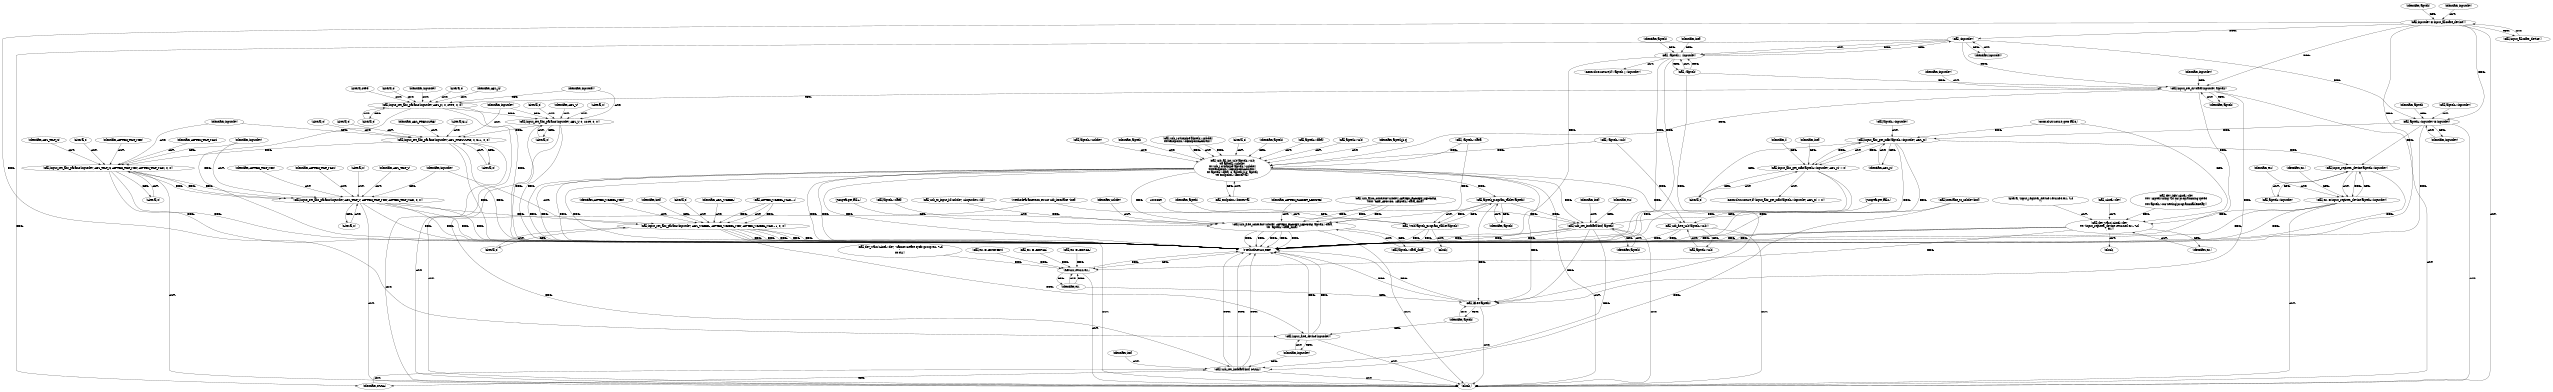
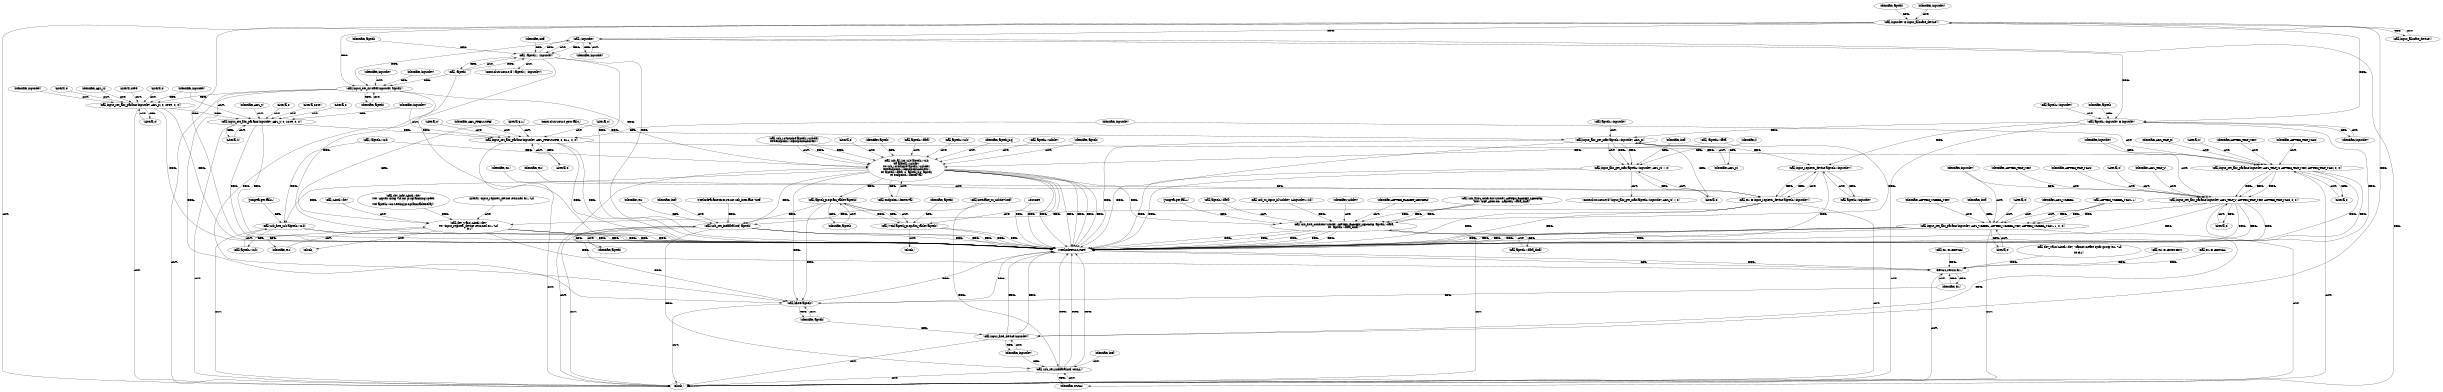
  digraph {
    n1 [label="(Call,inputdev = input_allocate_device())"]
    n2 [label="(Call,!inputdev)"]
    n3 [label="(Call,aiptek->inputdev = inputdev)"]
    n4 [label="(Call,input_set_drvdata(inputdev, aiptek))"]
    n5 [label="(Call,input_free_device(inputdev))"]
    n6 [label="(MethodReturn,RET)"]
    n7 [label="(Block,)"]
    n8 [label="(Call,input_allocate_device())"]
    n9 [label="(Call,!aiptek || !inputdev)"]
    n10 [label="(Identifier,inputdev)"]
    n11 [label="(Identifier,NULL)"]
    n12 [label="(Call,input_abs_get_max(aiptek->inputdev, ABS_X))"]
    n13 [label="(Call,input_register_device(aiptek->inputdev))"]
    n14 [label="(Identifier,inputdev)"]
    n15 [label="(Call,input_set_abs_params(inputdev, ABS_X, 0, 2999, 0, 0))"]
    n16 [label="(Call,usb_fill_int_urb(aiptek->urb,\n\t\t\t aiptek->usbdev,\n\t\t\t usb_rcvintpipe(aiptek->usbdev,\n\t\t\t\t\tendpoint->bEndpointAddress),\n\t\t\t aiptek->data, 8, aiptek_irq, aiptek,\n\t\t\t endpoint->bInterval))"]
    n17 [label="(Call,kfree(aiptek))"]
    n18 [label="(Identifier,aiptek)"]
    n19 [label="(Identifier,inputdev)"]
    n20 [label="(Return,return err;)"]
    n21 [label="(ControlStructure,if (!aiptek || !inputdev))"]
    n22 [label="(Call,!aiptek)"]
    n23 [label="(Call,input_abs_get_max(aiptek->inputdev, ABS_X) > 0)"]
    n24 [label="(Identifier,ABS_X)"]
    n25 [label="(Call,err = input_register_device(aiptek->inputdev))"]
    n26 [label="(Call,aiptek->inputdev)"]
    n27 [label="(Literal,0)"]
    n28 [label="(ControlStructure,if (input_abs_get_max(aiptek->inputdev, ABS_X) > 0))"]
    n29 [label="(Call,dev_warn(&intf->dev,\n\t\t\t \"input_register_device returned err: %d\n\", err))"]
    n30 [label="(Identifier,err)"]
    n31 [label="(Block,)"]
    n32 [label="(Identifier,err)"]
    n33 [label="(Call,input_set_abs_params(inputdev, ABS_Y, 0, 2249, 0, 0))"]
    n34 [label="(Literal,0)"]
    n35 [label="(Call,aiptek_program_tablet(aiptek))"]
    n36 [label="(Call,usb_set_intfdata(intf, aiptek))"]
    n37 [label="(Call,usb_free_urb(aiptek->urb))"]
    n38 [label="(Call,usb_free_coherent(usbdev, AIPTEK_PACKET_LENGTH, aiptek->data,\n\t\t\t  aiptek->data_dma))"]
    n39 [label="(Call,endpoint->bInterval)"]
    n40 [label="(Identifier,aiptek)"]
    n41 [label="(Call,input_set_abs_params(inputdev, ABS_PRESSURE, 0, 511, 0, 0))"]
    n42 [label="(Literal,0)"]
    n43 [label="(Call,input_set_abs_params(inputdev, ABS_TILT_X, AIPTEK_TILT_MIN, AIPTEK_TILT_MAX, 0, 0))"]
    n44 [label="(Literal,0)"]
    n45 [label="(Call,input_set_abs_params(inputdev, ABS_TILT_Y, AIPTEK_TILT_MIN, AIPTEK_TILT_MAX, 0, 0))"]
    n46 [label="(Literal,0)"]
    n47 [label="(Call,input_set_abs_params(inputdev, ABS_WHEEL, AIPTEK_WHEEL_MIN, AIPTEK_WHEEL_MAX - 1, 0, 0))"]
    n48 [label="(Literal,0)"]
    n49 [label="(Literal,0)"]
    n50 [label="(Call,usb_set_intfdata(intf, NULL))"]
    n51 [label="(Call,(void)aiptek_program_tablet(aiptek))"]
    n52 [label="(Identifier,aiptek)"]
    n53 [label="(Identifier,aiptek)"]
    n54 [label="(Call,aiptek->urb)"]
    n55 [label="(Call,aiptek->data_dma)"]
    n56 [label="(Block,)"]
    n57 [label="(Identifier,aiptek)"]
    n58 [label="(Call,aiptek->data)"]
    n59 [label="(Identifier,err)"]
    n60 [label="(Call,!aiptek->data)"]
    n61 [label="(JumpTarget,fail2:)"]
    n62 [label="(Identifier,aiptek)"]
    n63 [label="(Literal,0)"]
    n64 [label="(Literal,0)"]
    n65 [label="(Identifier,AIPTEK_WHEEL_MIN)"]
    n66 [label="(Identifier,inputdev)"]
    n67 [label="(Identifier,aiptek)"]
+   n68 [label="(Literal,2249)"]
    n69 [label="(Call,aiptek->inputdev)"]
    n70 [label="(Identifier,AIPTEK_PACKET_LENGTH)"]
    n71 [label="(Identifier,ABS_X)"]
    n72 [label="(Identifier,inputdev)"]
    n73 [label="(Literal,0)"]
    n74 [label="(Identifier,ABS_TILT_Y)"]
    n75 [label="(Identifier,intf)"]
    n76 [label="(Identifier,intf)"]
    n77 [label="(Literal,2999)"]
    n78 [label="(Call,dev_warn(&intf->dev, \"cannot create sysfs group err: %d\n\",\n\t\t\t err))"]
    n79 [label="(Identifier,AIPTEK_TILT_MIN)"]
    n80 [label="(Call,err = -ENOMEM)"]
    n81 [label="(MethodParameterIn,struct usb_interface *intf)"]
    n82 [label="(Literal,\"input_register_device returned err: %d\n\")"]
    n83 [label="(Call,err = -EINVAL)"]
    n84 [label="(Identifier,intf)"]
    n85 [label="(Call,&intf->dev)"]
    n86 [label="(Identifier,aiptek)"]
    n87 [label="(Call,aiptek->urb)"]
    n88 [label="(Literal,0)"]
    n89 [label="(Identifier,inputdev)"]
    n90 [label="(Identifier,err)"]
    n91 [label="(Identifier,AIPTEK_TILT_MIN)"]
    n92 [label="(Identifier,ABS_WHEEL)"]
    n93 [label="(Call,dev_info(&intf->dev,\n\t\t\t\t \"Aiptek using %d ms programming speed\n\",\n\t\t\t\t aiptek->curSetting.programmableDelay))"]
    n94 [label="(ControlStructure,goto fail4;)"]
    n95 [label="(Literal,0)"]
    n96 [label="(Identifier,inputdev)"]
    n97 [label="(Call,err = -EINVAL)"]
    n98 [label="(Call,!aiptek->urb)"]
    n99 [label="(Call,aiptek->inputdev)"]
    n100 [label="(Call,interface_to_usbdev(intf))"]
    n101 [label="(Call,AIPTEK_WHEEL_MAX - 1)"]
    n102 [label="(Identifier,aiptek_irq)"]
    n103 [label="(Identifier,inputdev)"]
    n104 [label="(Identifier,inputdev)"]
    n105 [label="(Identifier,intf)"]
    n106 [label="(Call,aiptek->usbdev)"]
    n107 [label="(Identifier,AIPTEK_TILT_MAX)"]
    n108 [label="(Identifier,ABS_TILT_X)"]
    n109 [label="(Literal,511)"]
    n110 [label="(Identifier,aiptek)"]
    n111 [label="(Literal,0)"]
    n112 [label="(Call,usb_alloc_coherent(usbdev, AIPTEK_PACKET_LENGTH,\n\t\t\t\t\t  GFP_ATOMIC, &aiptek->data_dma))"]
    n113 [label="(JumpTarget,fail1:)"]
    n114 [label="(Literal,0)"]
    n115 [label="(Identifier,intf)"]
    n116 [label="(Literal,0)"]
    n117 [label="(Identifier,ABS_Y)"]
    n118 [label="(Identifier,i)"]
    n119 [label="(Identifier,inputdev)"]
    n120 [label="(Call,usb_rcvintpipe(aiptek->usbdev,\n\t\t\t\t\tendpoint->bEndpointAddress))"]
    n121 [label="(Identifier,inputdev)"]
    n122 [label="(Call,aiptek->data)"]
    n123 [label="(Identifier,AIPTEK_TILT_MAX)"]
    n124 [label="(Identifier,err)"]
    n125 [label="(Identifier,ABS_PRESSURE)"]
    n126 [label="(Identifier,inputdev)"]
    n127 [label="(Literal,8)"]
    n128 [label="(Call,usb_to_input_id(usbdev, &inputdev->id))"]
    n129 [label="(Identifier,usbdev)"]
    n130 [label="(Identifier,aiptek)"]
    n131 [label="(Literal,0)"]
    1000659
    n1 -> n2 [label="DDG: "]
    n1 -> n3 [label="DDG: "]
    n1 -> n4 [label="DDG: "]
    n1 -> n5 [label="DDG: "]
    n1 -> n6 [label="DDG: "]
    n1 -> n7 [label="AST: "]
    n1 -> n8 [label="CFG: "]
    n2 -> n3 [label="DDG: "]
    n2 -> n4 [label="DDG: "]
    n2 -> n9 [label="AST: "]
    n2 -> n9 [label="DDG: "]
    n2 -> n10 [label="CFG: "]
    n2 -> n11 [label="DDG: "]
    n3 -> n6 [label="DDG: "]
    n3 -> n7 [label="AST: "]
    n3 -> n12 [label="DDG: "]
    n3 -> n13 [label="DDG: "]
    n3 -> n14 [label="CFG: "]
    n4 -> n6 [label="DDG: "]
    n4 -> n7 [label="AST: "]
    n4 -> n15 [label="CFG: "]
    n4 -> n16 [label="DDG: "]
    n4 -> n17 [label="DDG: "]
    n4 -> n18 [label="CFG: "]
    n5 -> n6 [label="DDG: "]
    n5 -> n6 [label="DDG: "]
    n5 -> n7 [label="AST: "]
    n5 -> n19 [label="CFG: "]
    n6 -> n20 [label="CFG: "]
    n8 -> n1 [label="AST: "]
    n9 -> n2 [label="CFG: "]
    n9 -> n6 [label="DDG: "]
    n9 -> n6 [label="DDG: "]
    n9 -> n6 [label="DDG: "]
    n9 -> n21 [label="AST: "]
    n9 -> n22 [label="CFG: "]
    n10 -> n2 [label="AST: "]
    n11 -> n50 [label="AST: "]
    n12 -> n6 [label="DDG: "]
    n12 -> n6 [label="DDG: "]
    n12 -> n13 [label="DDG: "]
    n12 -> n23 [label="AST: "]
    n12 -> n23 [label="DDG: "]
    n12 -> n23 [label="DDG: "]
    n12 -> n24 [label="CFG: "]
    n13 -> n6 [label="DDG: "]
    n13 -> n25 [label="AST: "]
    n13 -> n25 [label="DDG: "]
    n13 -> n26 [label="CFG: "]
    n14 -> n3 [label="AST: "]
    n15 -> n6 [label="DDG: "]
    n15 -> n6 [label="DDG: "]
    n15 -> n7 [label="AST: "]
    n15 -> n33 [label="DDG: "]
    n15 -> n34 [label="CFG: "]
    n16 -> n6 [label="DDG: "]
    n16 -> n6 [label="DDG: "]
    n16 -> n6 [label="DDG: "]
    n16 -> n6 [label="DDG: "]
    n16 -> n6 [label="DDG: "]
    n16 -> n6 [label="DDG: "]
    n16 -> n6 [label="DDG: "]
    n16 -> n7 [label="AST: "]
    n16 -> n17 [label="DDG: "]
    n16 -> n35 [label="DDG: "]
    n16 -> n36 [label="DDG: "]
    n16 -> n37 [label="DDG: "]
    n16 -> n38 [label="DDG: "]
    n16 -> n39 [label="CFG: "]
    n17 -> n6 [label="DDG: "]
    n17 -> n6 [label="DDG: "]
    n17 -> n7 [label="AST: "]
    n17 -> n40 [label="CFG: "]
    n18 -> n4 [label="AST: "]
    n19 -> n5 [label="AST: "]
    n19 -> n50 [label="CFG: "]
    n20 -> n6 [label="DDG: "]
    n20 -> n7 [label="AST: "]
    n20 -> n32 [label="CFG: "]
    n22 -> n4 [label="DDG: "]
    n22 -> n9 [label="AST: "]
    n22 -> n9 [label="DDG: "]
    n22 -> n17 [label="DDG: "]
    n23 -> n6 [label="DDG: "]
    n23 -> n6 [label="DDG: "]
    n23 -> n27 [label="CFG: "]
    n23 -> n28 [label="AST: "]
    n24 -> n12 [label="AST: "]
    n25 -> n6 [label="DDG: "]
    n25 -> n6 [label="DDG: "]
    n25 -> n7 [label="AST: "]
    n25 -> n13 [label="CFG: "]
    n25 -> n29 [label="DDG: "]
    n26 -> n13 [label="AST: "]
    n27 -> n12 [label="CFG: "]
    n27 -> n23 [label="AST: "]
    n29 -> n6 [label="DDG: "]
    n29 -> n6 [label="DDG: "]
    n29 -> n6 [label="DDG: "]
    n29 -> n20 [label="DDG: "]
    n29 -> n30 [label="CFG: "]
    n29 -> n31 [label="AST: "]
    n30 -> n29 [label="AST: "]
    n32 -> n17 [label="CFG: "]
    n32 -> n20 [label="AST: "]
    n32 -> n20 [label="DDG: "]
    n33 -> n6 [label="DDG: "]
    n33 -> n6 [label="DDG: "]
    n33 -> n7 [label="AST: "]
    n33 -> n41 [label="DDG: "]
    n33 -> n42 [label="CFG: "]
    n34 -> n15 [label="AST: "]
    n35 -> n17 [label="DDG: "]
    n35 -> n36 [label="DDG: "]
    n35 -> n51 [label="AST: "]
    n35 -> n51 [label="DDG: "]
    n35 -> n52 [label="CFG: "]
    n36 -> n6 [label="DDG: "]
    n36 -> n6 [label="DDG: "]
    n36 -> n6 [label="DDG: "]
    n36 -> n7 [label="AST: "]
    n36 -> n17 [label="DDG: "]
    n36 -> n50 [label="DDG: "]
    n36 -> n53 [label="CFG: "]
    n37 -> n6 [label="DDG: "]
    n37 -> n6 [label="DDG: "]
    n37 -> n7 [label="AST: "]
    n37 -> n54 [label="CFG: "]
    n38 -> n6 [label="DDG: "]
    n38 -> n6 [label="DDG: "]
    n38 -> n6 [label="DDG: "]
    n38 -> n6 [label="DDG: "]
    n38 -> n6 [label="DDG: "]
    n38 -> n7 [label="AST: "]
    n38 -> n55 [label="CFG: "]
    n39 -> n16 [label="AST: "]
    n40 -> n5 [label="CFG: "]
    n40 -> n17 [label="AST: "]
    n41 -> n6 [label="DDG: "]
    n41 -> n6 [label="DDG: "]
    n41 -> n7 [label="AST: "]
    n41 -> n43 [label="DDG: "]
    n41 -> n44 [label="CFG: "]
    n42 -> n33 [label="AST: "]
    n43 -> n6 [label="DDG: "]
    n43 -> n6 [label="DDG: "]
    n43 -> n7 [label="AST: "]
    n43 -> n45 [label="DDG: "]
    n43 -> n45 [label="DDG: "]
    n43 -> n45 [label="DDG: "]
    n43 -> n46 [label="CFG: "]
    n44 -> n41 [label="AST: "]
    n45 -> n6 [label="DDG: "]
    n45 -> n6 [label="DDG: "]
    n45 -> n6 [label="DDG: "]
    n45 -> n6 [label="DDG: "]
    n45 -> n7 [label="AST: "]
    n45 -> n47 [label="DDG: "]
    n45 -> n48 [label="CFG: "]
    n46 -> n43 [label="AST: "]
    n47 -> n5 [label="DDG: "]
    n47 -> n6 [label="DDG: "]
    n47 -> n6 [label="DDG: "]
    n47 -> n6 [label="DDG: "]
    n47 -> n6 [label="DDG: "]
    n47 -> n6 [label="DDG: "]
    n47 -> n7 [label="AST: "]
    n47 -> n49 [label="CFG: "]
    n48 -> n45 [label="AST: "]
    n49 -> n47 [label="AST: "]
    n50 -> n6 [label="DDG: "]
    n50 -> n6 [label="DDG: "]
    n50 -> n6 [label="DDG: "]
    n50 -> n7 [label="AST: "]
    n50 -> n11 [label="CFG: "]
    n51 -> n6 [label="DDG: "]
    n51 -> n6 [label="DDG: "]
    n51 -> n35 [label="CFG: "]
    n51 -> n56 [label="AST: "]
    n52 -> n35 [label="AST: "]
    n53 -> n36 [label="AST: "]
    n54 -> n37 [label="AST: "]
    n55 -> n38 [label="AST: "]
    n57 -> n1 [label="CFG: "]
    n58 -> n16 [label="AST: "]
    n59 -> n25 [label="AST: "]
    n60 -> n16 [label="DDG: "]
    n60 -> n38 [label="DDG: "]
    n61 -> n37 [label="CFG: "]
    n62 -> n3 [label="CFG: "]
    n63 -> n45 [label="AST: "]
    n64 -> n15 [label="AST: "]
    n65 -> n47 [label="AST: "]
    n66 -> n45 [label="CFG: "]
    n66 -> n47 [label="AST: "]
    n67 -> n9 [label="CFG: "]
+   n68 -> n33 [label="AST: "]
    n69 -> n3 [label="AST: "]
    n70 -> n38 [label="AST: "]
    n71 -> n15 [label="AST: "]
    n72 -> n15 [label="CFG: "]
    n72 -> n33 [label="AST: "]
    n73 -> n33 [label="AST: "]
    n74 -> n45 [label="AST: "]
    n75 -> n23 [label="CFG: "]
    n76 -> n47 [label="CFG: "]
    n77 -> n15 [label="AST: "]
    n78 -> n20 [label="DDG: "]
    n79 -> n43 [label="AST: "]
    n80 -> n20 [label="DDG: "]
    n81 -> n36 [label="DDG: "]
-   n81 -> n50 [label="DDG: "]
    n82 -> n29 [label="AST: "]
    n83 -> n20 [label="DDG: "]
    n84 -> n50 [label="AST: "]
    n85 -> n29 [label="AST: "]
    n86 -> n51 [label="CFG: "]
    n87 -> n16 [label="AST: "]
    n88 -> n47 [label="AST: "]
    n89 -> n43 [label="CFG: "]
    n89 -> n45 [label="AST: "]
    n90 -> n36 [label="CFG: "]
    n91 -> n45 [label="AST: "]
    n92 -> n47 [label="AST: "]
    n93 -> n29 [label="DDG: "]
    n94 -> n12 [label="DDG: "]
    n94 -> n29 [label="CFG: "]
    n95 -> n15 [label="AST: "]
    n96 -> n41 [label="CFG: "]
    n96 -> n43 [label="AST: "]
    n97 -> n20 [label="DDG: "]
    n98 -> n16 [label="DDG: "]
    n98 -> n37 [label="DDG: "]
    n99 -> n12 [label="AST: "]
    n100 -> n36 [label="DDG: "]
    n100 -> n50 [label="DDG: "]
    n101 -> n47 [label="AST: "]
    n101 -> n47 [label="DDG: "]
    n101 -> n47 [label="DDG: "]
    n102 -> n16 [label="AST: "]
    n103 -> n15 [label="AST: "]
    n104 -> n1 [label="AST: "]
    n105 -> n36 [label="AST: "]
    n106 -> n16 [label="AST: "]
    n107 -> n43 [label="AST: "]
    n108 -> n43 [label="AST: "]
    n109 -> n41 [label="AST: "]
    n110 -> n16 [label="AST: "]
    n111 -> n43 [label="AST: "]
    n112 -> n38 [label="DDG: "]
    n112 -> n38 [label="DDG: "]
    n112 -> n38 [label="DDG: "]
    n113 -> n38 [label="CFG: "]
    n114 -> n41 [label="AST: "]
    n115 -> n9 [label="CFG: "]
    n116 -> n41 [label="AST: "]
    n117 -> n33 [label="AST: "]
    n118 -> n23 [label="CFG: "]
    n119 -> n4 [label="AST: "]
    n120 -> n16 [label="AST: "]
    n120 -> n16 [label="DDG: "]
    n120 -> n16 [label="DDG: "]
    n121 -> n33 [label="CFG: "]
    n121 -> n41 [label="AST: "]
    n122 -> n38 [label="AST: "]
    n123 -> n45 [label="AST: "]
    n124 -> n25 [label="CFG: "]
    n125 -> n41 [label="AST: "]
    n126 -> n4 [label="CFG: "]
    n127 -> n16 [label="AST: "]
    n128 -> n38 [label="DDG: "]
    n129 -> n38 [label="AST: "]
    n130 -> n16 [label="CFG: "]
    n131 -> n33 [label="AST: "]
    1000659 -> n51 [label="AST: "]
  }
